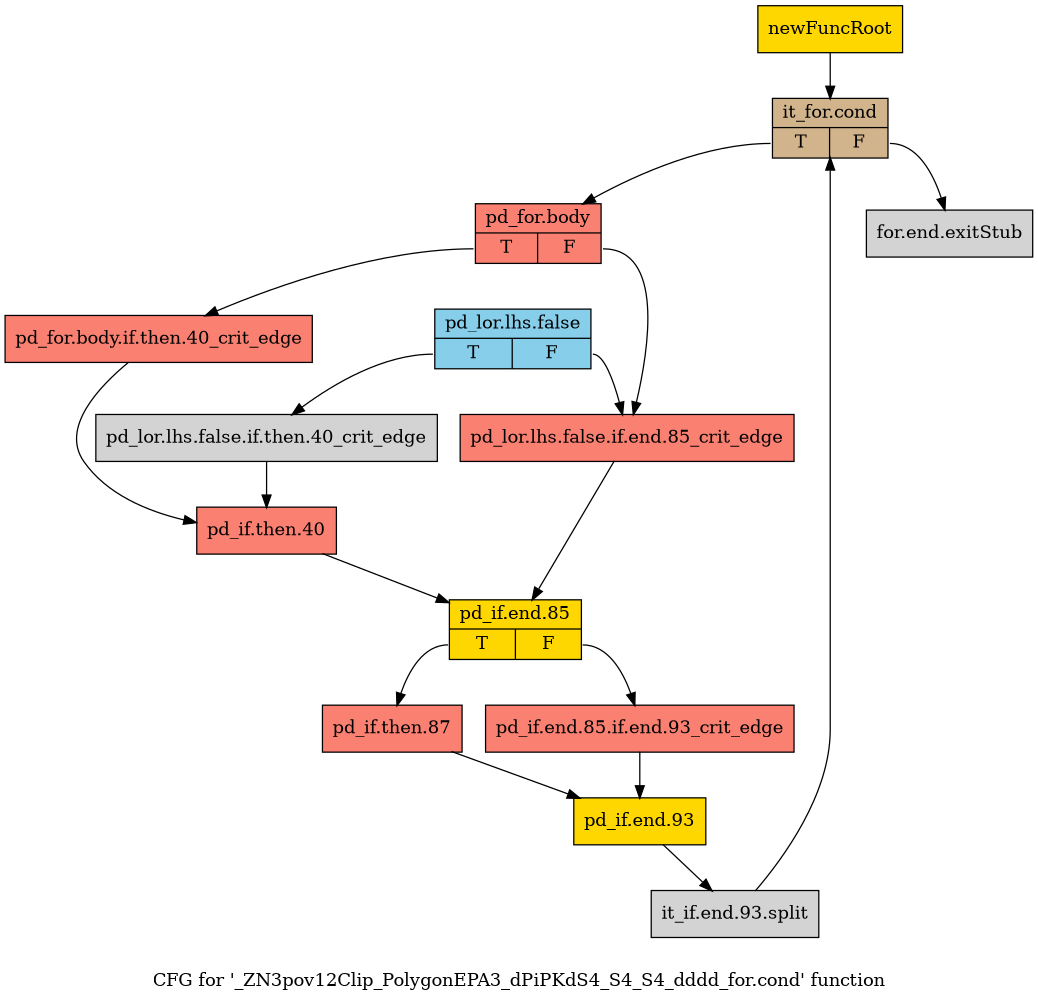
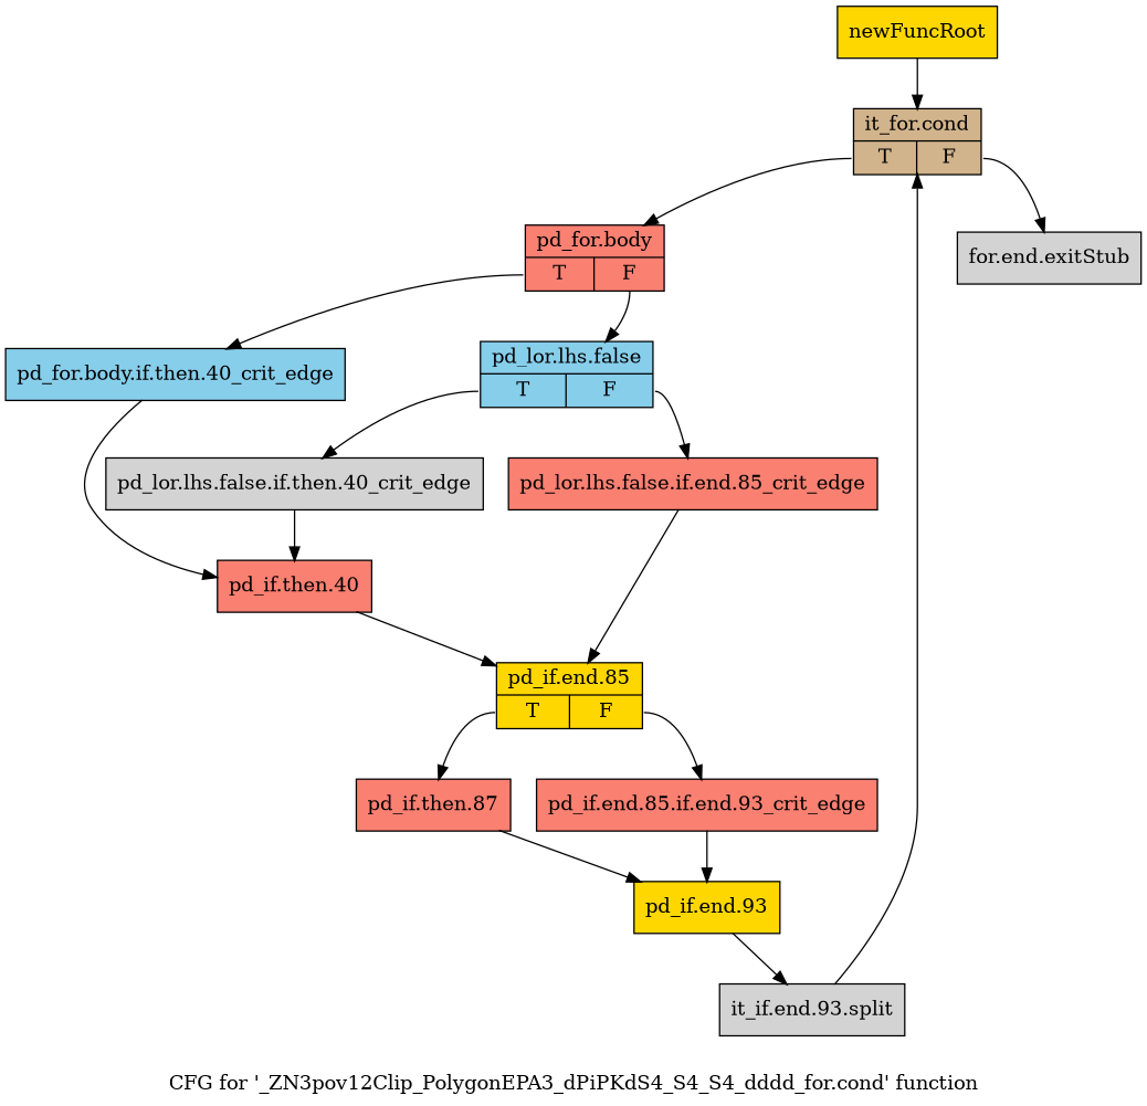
  digraph {
    label="CFG for '_ZN3pov12Clip_PolygonEPA3_dPiPKdS4_S4_S4_dddd_for.cond' function"
    node [fillcolor=salmon shape=record style=filled]
    n1 [fillcolor=gold label="{newFuncRoot}"]
    n2 [fillcolor=tan label="{it_for.cond|{<s0>T|<s1>F}}"]
    n3 [fillcolor=lightgrey label="{for.end.exitStub}"]
    n4 [label="{pd_for.body|{<s0>T|<s1>F}}"]
-   n5 [label="{pd_for.body.if.then.40_crit_edge}"]
+   n5 [fillcolor=skyblue label="{pd_for.body.if.then.40_crit_edge}"]
    n6 [fillcolor=skyblue label="{pd_lor.lhs.false|{<s0>T|<s1>F}}"]
    n7 [label="{pd_if.then.40}"]
    n8 [fillcolor=lightgrey label="{pd_lor.lhs.false.if.then.40_crit_edge}"]
    n9 [label="{pd_lor.lhs.false.if.end.85_crit_edge}"]
    n10 [fillcolor=gold label="{pd_if.end.85|{<s0>T|<s1>F}}"]
    n11 [label="{pd_if.then.87}"]
    n12 [label="{pd_if.end.85.if.end.93_crit_edge}"]
    n13 [fillcolor=gold label="{pd_if.end.93}"]
    n14 [fillcolor=lightgrey label="{it_if.end.93.split}"]
    n1 -> n2
    n2 -> n3 [tailport=s1]
    n2 -> n4 [tailport=s0]
    n4 -> n5 [tailport=s0]
-   n4 -> n9 [tailport=s1]
+   n4 -> n6 [tailport=s1]
    n5 -> n7
    n6 -> n8 [tailport=s0]
    n6 -> n9 [tailport=s1]
    n7 -> n10
    n8 -> n7
    n9 -> n10
    n10 -> n11 [tailport=s0]
    n10 -> n12 [tailport=s1]
    n11 -> n13
    n12 -> n13
    n13 -> n14
    n14 -> n2
  }
